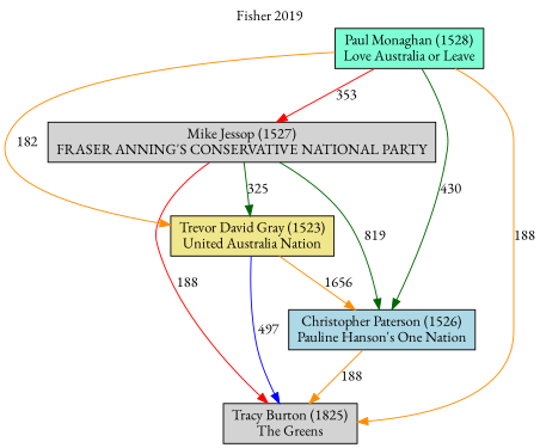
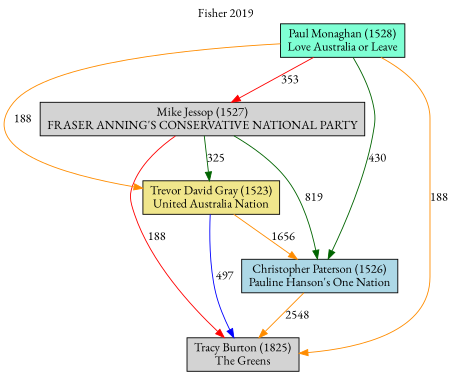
  digraph {
    fontname="EB Garamond"
    label="Fisher 2019"
    labelloc=t
    mclimit=10
    node [fillcolor=lightgrey fontname="EB Garamond" shape=box style=filled]
    edge [color=darkorange fontname="EB Garamond"]
    n1 [fillcolor=lightblue label="Christopher Paterson (1526)\nPauline Hanson's One Nation"]
    n2 [label="Tracy Burton (1825)\nThe Greens"]
    n3 [label="Mike Jessop (1527)\nFRASER ANNING'S CONSERVATIVE NATIONAL PARTY"]
    n4 [fillcolor=khaki label="Trevor David Gray (1523)\nUnited Australia Nation"]
    n5 [fillcolor=aquamarine label="Paul Monaghan (1528)\nLove Australia or Leave"]
-   n1 -> n2 [label=188]
+   n1 -> n2 [label=2548]
    n3 -> n1 [color=darkgreen label=819]
    n3 -> n2 [color=red label=188]
    n3 -> n4 [color=darkgreen label=325]
    n4 -> n1 [label=1656]
    n4 -> n2 [color=blue label=497]
    n5 -> n1 [color=darkgreen label=430]
    n5 -> n2 [label=188]
    n5 -> n3 [color=red label=353]
-   n5 -> n4 [label=182]
+   n5 -> n4 [label=188]
  }
